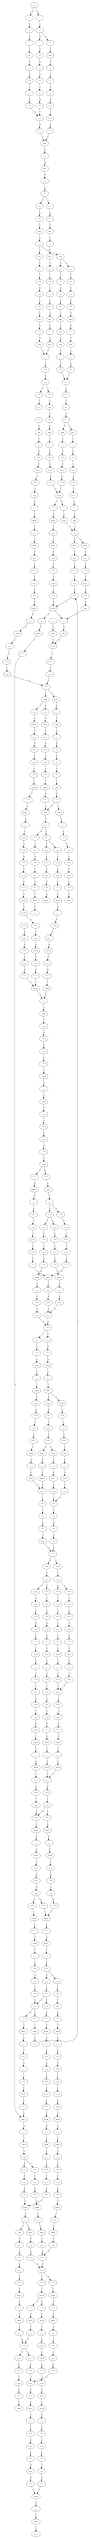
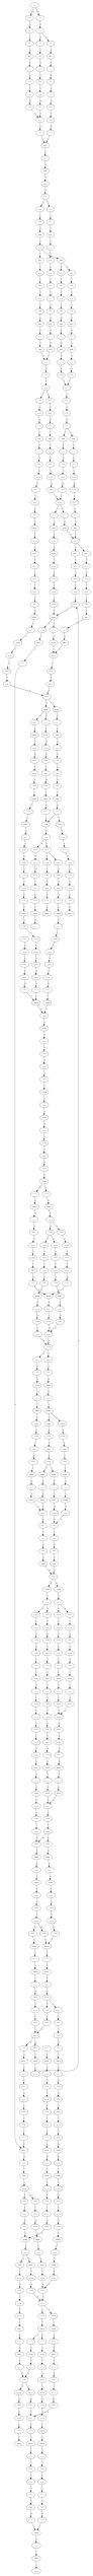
  strict digraph {
    fontname="Comic Neue"
    node [fontname="Comic Neue"]
    edge [fontname="Comic Neue"]
    S0
    S1
    S2
    S3
    S4
    S5
    S6
    S7
    S8
    S9
    S10
    S11
    S12
    S13
    S14
    S15
    S16
    S17
    S18
    S19
    S20
    S21
    S22
    S23
    S24
    S25
    S26
    S27
    S28
    S29
    S30
    S31
    S32
    S33
    S34
    S35
    S36
    S37
    S38
    S39
    S40
    S41
    S42
    S43
    S44
    S45
    S46
    S47
    S48
    S49
    S50
    S51
    S52
    S53
    S54
    S55
    S56
    S57
    S58
    S59
    S60
    S61
    S62
    S63
    S64
    S65
    S66
    S67
    S68
    S69
    S70
    S71
    S72
    S73
    S74
    S75
    S76
    S77
    S78
    S79
    S80
    S81
    S82
    S83
    S84
    S85
    S86
    S87
    S88
    S89
    S90
    S91
    S92
    S93
    S94
    S95
    S96
    S97
    S98
    S99
    S100
    S101
    S102
    S103
    S104
    S105
    S106
    S107
    S108
    S109
    S110
    S111
    S112
    S113
    S114
    n116 [label=S715]
    S116
    S117
    S118
    S119
    S120
    S121
    S122
    S123
    S124
    S125
    S126
    S127
    S128
    S129
    S130
    S131
    S132
    S133
    S134
    S135
    S136
    S137
    S138
    S139
    S140
    S141
    S142
    S143
    S144
    S145
    S146
    S147
    S148
    S149
    S150
    S151
    S152
    S153
    S154
    S155
    S156
    S157
    S158
    S159
    S160
    S161
    S162
    S163
    S164
    S165
    S166
    S167
    S168
    S169
    S170
    S171
    S172
    S173
    S174
    S175
    S176
    S177
    S178
    S179
    S180
    S181
    S182
    S183
    S184
    S185
    S186
    S187
    S188
    S189
    S190
    S191
    S192
    S193
    S194
    S195
    S196
    S197
    S198
    S199
    S200
    S201
    S202
    S203
    S204
    S205
    S206
    S207
    S208
    S209
    S210
    S211
    S212
    S213
    S214
    S215
    S216
    S217
    S218
    S219
    S220
    S221
    S222
    S223
    S224
    S225
    S226
    S227
    S228
    S229
    S230
    S231
    S232
    S233
    S234
    S235
    S236
    S237
    S238
    S239
    S240
    S241
    S242
    S243
    S244
    S245
    S246
    S247
    S248
    S249
    S250
    S251
    S252
    S253
    S254
    S255
    S256
    S257
    S258
    S259
    S260
    S261
    S262
    S263
    S264
    S265
    S266
    S267
    S268
    S269
    S270
    S271
    S273
    S274
    S275
    S276
    S277
    S278
    S279
    S281
    S282
    S283
    S284
    S285
    S280
    S286
    S287
    S288
    S289
    S290
    S291
    S292
    S293
    S294
    S295
    S296
    S297
    S298
    S299
    S300
    S301
    S303
    S304
    S305
    S306
    S307
    S308
    S309
    S310
    S311
    S312
    S313
    S314
    S315
    S316
    S317
    S318
    S319
    S320
    S321
    S322
    S323
    S324
    S325
    S326
    S327
    S328
    S329
    S330
    S331
    S332
    S333
    S334
    S335
    S336
    S337
    S338
    S339
    S340
    S341
    S342
    S343
    S344
    S345
    S346
    S347
    S348
    S349
    S350
    S351
    S352
    S353
    S354
    S355
    S356
    S357
    S358
    S359
    S360
    S361
    S362
    S363
    S364
    S365
    S366
    S367
    S368
    S369
    S370
    S371
    S372
    S373
    S374
    S375
    S376
    S377
    S378
    S379
    S380
    S381
    S382
    S383
    S384
    S385
    S386
    S387
    S388
    S389
    S390
    S391
    S392
    S393
    S394
    S395
    S396
    S397
    S398
    S399
    S400
    S401
    S402
    S403
    S404
    S405
    S406
    S407
    S408
    S409
    S410
    S411
    S412
    S413
    S414
    S415
    S416
    S417
    S418
    S419
    S420
    S421
    S422
    S423
    S424
    S425
    S426
    S427
    S428
    S429
    S430
    S431
    S432
    S433
    S434
    S435
    S436
    S437
    S438
    S439
    S440
    S441
    S442
    S443
    S444
    S445
    S446
    S447
    S448
    S449
    S450
    S451
    S452
    S453
    S454
    S455
    S456
    S457
    S458
    S459
    S460
    S461
    S462
    S463
    S464
    S465
    S466
    S467
    S468
    S469
    S470
    S471
    S472
    S473
    S474
    S475
    S476
    S477
    S478
    S479
    S480
    S481
    S482
    S483
    S484
    S485
    S486
    S487
    S488
    S489
    S490
    S491
    S492
    S493
    S494
    S495
    S496
    S497
    S498
    S499
    S500
    S501
    S502
    S503
    S504
    S505
    S506
    S507
    S508
    S509
    S510
    S511
    S512
    S513
    S514
    S515
    S516
    S517
-   S518
    S519
    n519 [label=S590]
    S521
    S522
    S523
    S524
    S525
    S526
    S527
    S528
    S529
    S530
    S531
    S532
    S533
    S534
    S535
    S536
    S537
    S538
    S539
    S540
    S541
    S542
    S543
    S544
    S545
    S546
    S547
    S548
    S549
    S550
    S551
    S552
    S553
    S554
    S555
    S556
    S557
    S558
    S559
    S560
    S561
    S562
    S563
    S0 -> S1 [label=G]
    S0 -> S2 [label=A]
    S1 -> S3 [label=A]
    S2 -> S4 [label=A]
    S3 -> S5 [label=A]
    S4 -> S6 [label=A]
    S4 -> S7 [label=G]
    S5 -> S8 [label=A]
    S6 -> S9 [label=A]
    S7 -> S10 [label=A]
    S8 -> S11 [label=G]
    S9 -> S12 [label=G]
    S10 -> S13 [label=G]
    S11 -> S14 [label=A]
    S12 -> S15 [label=A]
    S13 -> S16 [label=A]
    S14 -> S17 [label=C]
    S15 -> S18 [label=C]
    S16 -> S19 [label=C]
    S17 -> S20 [label=G]
    S18 -> S21 [label=G]
    S19 -> S22 [label=G]
    S20 -> S23 [label=T]
    S21 -> S23 [label=T]
    S22 -> S24 [label=T]
    S23 -> S25 [label=A]
    S24 -> S26 [label=A]
    S25 -> S27 [label=T]
    S26 -> S27 [label=T]
    S27 -> S28 [label=C]
    S28 -> S29 [label=G]
    S29 -> S30 [label=G]
    S30 -> S31 [label=A]
    S31 -> S32 [label=C]
    S31 -> S33 [label=A]
    S32 -> S34 [label=C]
    S33 -> S35 [label=C]
    S34 -> S36 [label=A]
    S35 -> S37 [label=A]
    S36 -> S38 [label=C]
    S37 -> S39 [label=C]
    S38 -> S40 [label=T]
    S38 -> S41 [label=C]
    S39 -> S42 [label=T]
    S40 -> S43 [label=A]
    S40 -> S44 [label=G]
    S41 -> S45 [label=A]
    S42 -> S46 [label=A]
    S43 -> S47 [label=C]
    S44 -> S48 [label=T]
    S45 -> S49 [label=T]
    S46 -> S50 [label=T]
    S47 -> S51 [label=G]
    S48 -> S52 [label=G]
    S49 -> S53 [label=G]
    S50 -> S54 [label=G]
    S51 -> S55 [label=T]
    S52 -> S56 [label=T]
    S53 -> S57 [label=T]
    S54 -> S58 [label=T]
    S55 -> S59 [label=G]
    S56 -> S60 [label=G]
    S57 -> S61 [label=A]
    S58 -> S62 [label=A]
    S59 -> S63 [label=A]
    S60 -> S64 [label=A]
    S61 -> S65 [label=A]
    S62 -> S66 [label=A]
    S63 -> S67 [label=G]
    S64 -> S68 [label=G]
    S65 -> S69 [label=G]
    S66 -> S70 [label=G]
    S67 -> S71 [label=C]
    S68 -> S72 [label=C]
    S69 -> S73 [label=T]
    S70 -> S73 [label=T]
    S71 -> S74 [label=C]
    S72 -> S75 [label=C]
    S73 -> S76 [label=C]
    S74 -> S77 [label=T]
    S75 -> S77 [label=T]
    S76 -> S78 [label=T]
    S77 -> S79 [label=T]
    S78 -> S80 [label=A]
    S78 -> S81 [label=T]
    S79 -> S82 [label=A]
    S80 -> S83 [label=A]
    S81 -> S84 [label=A]
    S82 -> S85 [label=G]
    S83 -> S86 [label=G]
+   S84 -> S87 [label=A]
    S85 -> S88 [label=T]
    S85 -> S89 [label=C]
    S86 -> S90 [label=T]
    S87 -> S91 [label=C]
    S88 -> S92 [label=A]
    S89 -> S93 [label=A]
    S90 -> S94 [label=A]
    S91 -> S95 [label=A]
    S92 -> S96 [label=G]
    S93 -> S97 [label=G]
    S94 -> S98 [label=G]
    S95 -> S99 [label=G]
    S96 -> S100 [label=G]
    S97 -> S101 [label=G]
    S98 -> S102 [label=G]
    S99 -> S103 [label=G]
    S100 -> S104 [label=G]
    S101 -> S105 [label=G]
    S102 -> S106 [label=G]
    S103 -> S107 [label=T]
    S104 -> S108 [label=C]
    S105 -> S109 [label=C]
    S106 -> S108 [label=C]
    S107 -> S110 [label=A]
    S108 -> S111 [label=C]
    S108 -> S112 [label=T]
    S109 -> S113 [label=C]
    S110 -> S114 [label=C]
    S111 -> n116 [label=G]
    S112 -> S116 [label=G]
    S113 -> S117 [label=G]
    S114 -> S118 [label=G]
    n116 -> S119 [label=T]
    S116 -> S120 [label=T]
    S117 -> S119 [label=T]
    S118 -> S121 [label=T]
    S119 -> S122 [label=C]
    S119 -> S123 [label=T]
    S120 -> S124 [label=C]
    S121 -> S125 [label=C]
    S122 -> S126 [label=C]
    S123 -> S127 [label=C]
    S124 -> S128 [label=C]
    S125 -> S129 [label=C]
    S126 -> S130 [label=T]
    S127 -> S131 [label=T]
    S128 -> S132 [label=T]
    S129 -> S133 [label=T]
    S130 -> S134 [label=C]
    S131 -> S135 [label=C]
    S132 -> S136 [label=C]
    S133 -> S137 [label=T]
    S134 -> S138 [label=C]
    S135 -> S139 [label=C]
    S136 -> S140 [label=C]
    S137 -> S141 [label=C]
    S138 -> S142 [label=G]
    S139 -> S143 [label=G]
    S140 -> S142 [label=G]
    S141 -> S144 [label=G]
-   S142 -> S147 [label=A]
+   S142 -> S145 [label=A]
    S142 -> S146 [label=T]
    S143 -> S147 [label=A]
    S144 -> S148 [label=A]
    S145 -> S149 [label=G]
    S146 -> S150 [label=C]
    S147 -> S151 [label=G]
    S148 -> S152 [label=G]
    S149 -> S153 [label=G]
    S150 -> S154 [label=C]
    S151 -> S153 [label=G]
    S152 -> S155 [label=G]
    S153 -> S156 [label=T]
    S154 -> S157 [label=A]
    S155 -> S158 [label=T]
    S156 -> S159 [label=T]
    S157 -> S160 [label=G]
    S158 -> S161 [label=T]
    S159 -> S162 [label=A]
    S160 -> S163 [label=T]
    S161 -> S162 [label=A]
    S162 -> S164 [label=C]
    S162 -> S165 [label=T]
    S163 -> S166 [label=A]
    S164 -> S167 [label=C]
    S165 -> S168 [label=C]
    S165 -> S169 [label=G]
    S166 -> S170 [label=C]
    S166 -> S171 [label=T]
    S167 -> S172 [label=C]
    S168 -> S173 [label=C]
    S169 -> S174 [label=C]
    S170 -> S175 [label=T]
    S171 -> S176 [label=T]
    S172 -> S177 [label=G]
    S173 -> S178 [label=G]
    S174 -> S179 [label=G]
    S175 -> S180 [label=C]
    S176 -> S181 [label=C]
    S177 -> S182 [label=G]
    S178 -> S183 [label=G]
    S179 -> S184 [label=G]
    S180 -> S185 [label=G]
    S181 -> S186 [label=G]
    S182 -> S187 [label=A]
    S183 -> S188 [label=A]
    S184 -> S189 [label=A]
    S185 -> S190 [label=T]
    S186 -> S191 [label=T]
    S187 -> S192 [label=C]
    S188 -> S193 [label=T]
    S189 -> S194 [label=C]
    S190 -> S195 [label=G]
    S191 -> S196 [label=G]
    S191 -> S197 [label=C]
    S192 -> S198 [label=T]
    S193 -> S199 [label=T]
    S194 -> S200 [label=T]
    S195 -> S201 [label=A]
    S196 -> S202 [label=A]
    S197 -> S203 [label=T]
    S198 -> S204 [label=C]
    S199 -> S205 [label=C]
    S200 -> S206 [label=C]
    S201 -> S207 [label=C]
    S202 -> S208 [label=C]
    S203 -> S209 [label=C]
    S204 -> S210 [label=T]
    S204 -> S211 [label=C]
    S205 -> S212 [label=C]
    S206 -> S211 [label=C]
    S207 -> S213 [label=G]
    S208 -> S213 [label=G]
    S209 -> S214 [label=G]
    S210 -> S215 [label=C]
    S211 -> S216 [label=C]
    S212 -> S217 [label=C]
    S213 -> S218 [label=T]
    S213 -> S219 [label=G]
    S214 -> S220 [label=T]
    S215 -> S221 [label=T]
    S216 -> S222 [label=C]
    S216 -> S223 [label=T]
    S217 -> S224 [label=T]
    S218 -> S225 [label=T]
    S219 -> S226 [label=T]
    S220 -> S227 [label=T]
    S221 -> S228 [label=T]
    S222 -> S229 [label=G]
    S223 -> S230 [label=C]
    S223 -> S231 [label=T]
    S224 -> S232 [label=G]
    S225 -> S233 [label=G]
    S225 -> S234 [label=T]
    S226 -> S235 [label=T]
    S227 -> S236 [label=T]
    S228 -> S237 [label=T]
    S229 -> S238 [label=G]
    S230 -> S239 [label=T]
    S231 -> S240 [label=T]
    S232 -> S241 [label=T]
    S233 -> S242 [label=C]
    S234 -> S243 [label=C]
    S235 -> S244 [label=C]
    S236 -> S245 [label=C]
    S237 -> S246 [label=G]
    S238 -> S247 [label=T]
    S239 -> S248 [label=G]
    S240 -> S249 [label=G]
    S241 -> S250 [label=G]
    S242 -> S251 [label=T]
    S243 -> S252 [label=T]
    S244 -> S253 [label=T]
    S245 -> S254 [label=T]
    S246 -> S255 [label=G]
    S247 -> S256 [label=G]
    S248 -> S257 [label=G]
    S249 -> S258 [label=G]
    S250 -> S259 [label=A]
    S251 -> S260 [label=C]
    S252 -> S261 [label=C]
    S253 -> S262 [label=C]
    S254 -> S261 [label=C]
    S255 -> S263 [label=G]
    S256 -> S264 [label=T]
    S257 -> S265 [label=A]
    S258 -> S266 [label=G]
    S259 -> S267 [label=G]
    S260 -> S268 [label=A]
    S261 -> S269 [label=G]
    S261 -> S270 [label=A]
    S262 -> S271 [label=A]
    S264 -> S273 [label=A]
    S265 -> S274 [label=G]
    S267 -> S275 [label=G]
    S268 -> S276 [label=A]
    S269 -> S277 [label=G]
    S270 -> S278 [label=A]
    S271 -> S279 [label=A]
    S274 -> S281 [label=A]
    S275 -> S282 [label=A]
    S276 -> S283 [label=A]
    S277 -> S284 [label=A]
    S278 -> S285 [label=A]
    S279 -> S285 [label=A]
    S281 -> S287 [label=G]
    S282 -> S288 [label=G]
    S283 -> S289 [label=T]
    S284 -> S290 [label=C]
    S285 -> S291 [label=C]
    S280 -> S286 [label=G]
    S286 -> S292 [label=A]
    S287 -> S293 [label=A]
    S288 -> S294 [label=A]
    S289 -> S295 [label=T]
    S290 -> S296 [label=T]
    S291 -> S297 [label=T]
    S292 -> S298 [label=G]
    S293 -> S299 [label=G]
    S294 -> S300 [label=G]
    S295 -> S301 [label=C]
    S297 -> S303 [label=C]
    S298 -> S304 [label=G]
    S299 -> S305 [label=G]
    S300 -> S306 [label=G]
    S301 -> S307 [label=C]
    S303 -> S308 [label=C]
    S304 -> S309 [label=T]
    S305 -> S310 [label=T]
    S306 -> S309 [label=T]
    S307 -> S311 [label=A]
    S308 -> S312 [label=A]
    S309 -> S313 [label=T]
    S310 -> S313 [label=T]
    S311 -> S314 [label=C]
    S312 -> S315 [label=C]
    S313 -> S316 [label=T]
    S314 -> S317 [label=G]
    S315 -> S318 [label=G]
    S316 -> S319 [label=T]
    S317 -> S320 [label=G]
    S318 -> S321 [label=G]
    S319 -> S322 [label=A]
    S320 -> S323 [label=T]
    S321 -> S323 [label=T]
    S322 -> S324 [label=C]
    S323 -> S325 [label=G]
    S324 -> S326 [label=C]
    S325 -> S327 [label=T]
    S326 -> S328 [label=C]
    S327 -> S329 [label=A]
    S328 -> S330 [label=C]
    S330 -> S331 [label=A]
    S331 -> S332 [label=G]
    S332 -> S333 [label=T]
    S333 -> S334 [label=A]
    S334 -> S335 [label=A]
    S335 -> S336 [label=G]
    S336 -> S337 [label=A]
    S336 -> S338 [label=C]
    S337 -> S339 [label=G]
    S338 -> S340 [label=G]
    S339 -> S341 [label=G]
    S340 -> S342 [label=G]
    S341 -> S343 [label=C]
    S341 -> S344 [label=A]
    S342 -> S345 [label=A]
    S343 -> S346 [label=G]
    S343 -> S347 [label=T]
    S344 -> S348 [label=G]
    S345 -> S349 [label=G]
    S346 -> S350 [label=T]
    S347 -> S351 [label=T]
    S348 -> S352 [label=T]
    S349 -> S353 [label=T]
    S350 -> S354 [label=C]
    S351 -> S355 [label=C]
    S352 -> S356 [label=C]
    S353 -> S357 [label=C]
    S354 -> S358 [label=G]
    S355 -> S359 [label=G]
    S356 -> S360 [label=G]
    S357 -> S361 [label=G]
    S358 -> S362 [label=G]
    S359 -> S363 [label=G]
    S360 -> S364 [label=G]
    S361 -> S364 [label=G]
    S362 -> S365 [label=A]
    S363 -> S366 [label=A]
    S364 -> S367 [label=A]
    S365 -> S368 [label=A]
    S366 -> S369 [label=A]
    S367 -> S370 [label=A]
    S368 -> S371 [label=G]
    S369 -> S372 [label=G]
    S370 -> S371 [label=G]
    S371 -> S373 [label=A]
    S372 -> S373 [label=A]
    S373 -> S374 [label=G]
    S373 -> S375 [label=A]
    S374 -> S376 [label=A]
    S375 -> S377 [label=A]
    S376 -> S378 [label=A]
    S377 -> S379 [label=A]
    S378 -> S380 [label=A]
    S379 -> S381 [label=A]
    S380 -> S382 [label=C]
    S381 -> S383 [label=T]
    S382 -> S384 [label=G]
    S382 -> S385 [label=A]
    S383 -> S386 [label=G]
    S384 -> S387 [label=A]
    S385 -> S388 [label=A]
    S386 -> S389 [label=A]
    S387 -> S390 [label=C]
    S388 -> S391 [label=C]
    S389 -> S392 [label=C]
    S390 -> S393 [label=T]
    S391 -> S394 [label=T]
    S392 -> S395 [label=T]
    S393 -> S396 [label=T]
    S393 -> S397 [label=C]
    S394 -> S398 [label=T]
    S395 -> S399 [label=C]
    S396 -> S400 [label=G]
    S397 -> S401 [label=G]
    S398 -> S402 [label=G]
    S399 -> S403 [label=G]
    S400 -> S404 [label=A]
    S401 -> S405 [label=A]
    S402 -> S406 [label=A]
    S403 -> S407 [label=A]
    S404 -> S408 [label=G]
    S405 -> S409 [label=G]
    S406 -> S410 [label=G]
    S407 -> S409 [label=G]
    S408 -> S411 [label=T]
    S409 -> S412 [label=T]
    S410 -> S411 [label=T]
    S411 -> S413 [label=C]
    S412 -> S414 [label=C]
    S413 -> S415 [label=A]
    S414 -> S416 [label=A]
    S415 -> S417 [label=A]
    S416 -> S418 [label=A]
    S417 -> S419 [label=G]
    S418 -> S419 [label=G]
    S419 -> S420 [label=G]
    S419 -> S421 [label=A]
    S420 -> S422 [label=C]
    S421 -> S423 [label=C]
    S422 -> S424 [label=T]
    S422 -> S425 [label=C]
    S423 -> S426 [label=C]
    S423 -> S427 [label=T]
    S424 -> S428 [label=A]
    S425 -> S429 [label=A]
    S426 -> S430 [label=A]
    S427 -> S431 [label=A]
    S428 -> S432 [label=T]
    S429 -> S433 [label=T]
    S430 -> S434 [label=T]
    S431 -> S435 [label=T]
    S432 -> S436 [label=A]
    S433 -> S437 [label=A]
    S434 -> S438 [label=G]
    S435 -> S439 [label=G]
    S436 -> S440 [label=A]
    S437 -> S441 [label=A]
    S438 -> S442 [label=A]
    S439 -> S443 [label=A]
    S440 -> S444 [label=C]
    S441 -> S445 [label=C]
    S442 -> S446 [label=C]
    S443 -> S447 [label=C]
    S444 -> S448 [label=C]
    S445 -> S449 [label=C]
    S446 -> S450 [label=C]
    S447 -> S451 [label=C]
    S448 -> S452 [label=C]
    S449 -> S453 [label=C]
    S450 -> S454 [label=C]
    S451 -> S455 [label=A]
    S452 -> S456 [label=C]
    S453 -> S456 [label=C]
    S454 -> S457 [label=C]
    S455 -> S458 [label=C]
    S456 -> S459 [label=T]
    S457 -> S460 [label=T]
    S458 -> S461 [label=T]
    S459 -> S462 [label=C]
    S460 -> S463 [label=T]
    S461 -> S464 [label=C]
    S462 -> S465 [label=G]
    S463 -> S466 [label=G]
    S464 -> S467 [label=G]
    S465 -> S468 [label=G]
    S466 -> S469 [label=G]
    S467 -> S470 [label=G]
    S468 -> S471 [label=T]
    S469 -> S472 [label=T]
    S470 -> S473 [label=T]
    S471 -> S474 [label=A]
    S472 -> S475 [label=A]
    S473 -> S476 [label=A]
    S474 -> S477 [label=G]
    S475 -> S478 [label=G]
    S476 -> S477 [label=G]
    S477 -> S479 [label=A]
    S478 -> S480 [label=A]
    S479 -> S481 [label=T]
    S480 -> S482 [label=T]
    S481 -> S483 [label=A]
    S481 -> S484 [label=G]
    S482 -> S484 [label=G]
    S483 -> S485 [label=G]
    S484 -> S486 [label=G]
    S485 -> S487 [label=A]
    S486 -> S488 [label=A]
    S487 -> S489 [label=C]
    S488 -> S490 [label=C]
    S489 -> S491 [label=C]
    S490 -> S492 [label=C]
    S491 -> S493 [label=G]
    S492 -> S494 [label=G]
    S493 -> S495 [label=G]
    S494 -> S496 [label=G]
    S495 -> S497 [label=G]
    S496 -> S498 [label=A]
    S496 -> S499 [label=G]
    S497 -> S500 [label=T]
    S498 -> S501 [label=T]
    S499 -> S500 [label=T]
    S500 -> S502 [label=T]
    S501 -> S503 [label=T]
    S502 -> S504 [label=G]
    S503 -> S505 [label=G]
    S504 -> S506 [label=T]
    S505 -> S507 [label=T]
    S506 -> S508 [label=C]
    S507 -> S509 [label=C]
    S508 -> S510 [label=A]
    S508 -> S511 [label=G]
    S509 -> S512 [label=G]
    S510 -> S513 [label=T]
    S511 -> S514 [label=T]
    S512 -> S515 [label=T]
    S513 -> S516 [label=T]
    S514 -> S517 [label=C]
-   S514 -> S518 [label=T]
    S515 -> S517 [label=C]
    S516 -> S519 [label=G]
    S517 -> n519 [label=C]
    S517 -> S521 [label=G]
-   S518 -> S522 [label=G]
    S519 -> S523 [label=T]
    n519 -> S524 [label=T]
    S521 -> S525 [label=T]
    S522 -> S526 [label=T]
    S523 -> S527 [label=C]
    S524 -> S528 [label=C]
    S525 -> S529 [label=C]
    S526 -> S530 [label=C]
    S527 -> S531 [label=C]
    S528 -> S138 [label=C]
    S529 -> S532 [label=C]
    S530 -> S533 [label=C]
    S531 -> S534 [label=G]
    S532 -> S535 [label=G]
    S533 -> S536 [label=A]
    S534 -> S537 [label=T]
    S535 -> S538 [label=T]
    S536 -> S539 [label=T]
    S537 -> S540 [label=C]
    S538 -> S541 [label=C]
    S539 -> S542 [label=C]
    S540 -> S543 [label=T]
    S541 -> S544 [label=C]
    S542 -> S545 [label=T]
    S543 -> S546 [label=A]
    S544 -> S157 [label=A]
    S545 -> S547 [label=A]
    S546 -> S548 [label=G]
    S547 -> S549 [label=G]
    S548 -> S550 [label=T]
    S549 -> S551 [label=T]
    S550 -> S552 [label=G]
    S551 -> S553 [label=A]
    S552 -> S554 [label=C]
    S553 -> S555 [label=T]
    S554 -> S556 [label=T]
    S555 -> S557 [label=T]
    S556 -> S558 [label=C]
    S557 -> S559 [label=C]
    S558 -> S560 [label=G]
    S559 -> S186 [label=G]
    S560 -> S561 [label=T]
    S561 -> S562 [label=G]
    S562 -> S563 [label=A]
    S563 -> S207 [label=C]
  }
